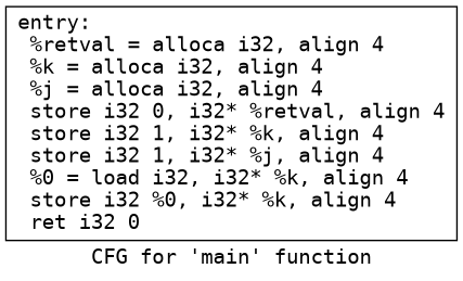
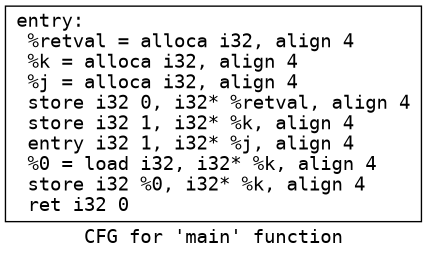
  digraph {
    label="CFG for 'main' function"
    fontname="DejaVu Sans Mono"
-   n1 [label="{entry:\l  %retval = alloca i32, align 4\l  %k = alloca i32, align 4\l  %j = alloca i32, align 4\l  store i32 0, i32* %retval, align 4\l  store i32 1, i32* %k, align 4\l  store i32 1, i32* %j, align 4\l  %0 = load i32, i32* %k, align 4\l  store i32 %0, i32* %k, align 4\l  ret i32 0\l}" shape=record fontname="DejaVu Sans Mono"]
+   n1 [label="{entry:\l  %retval = alloca i32, align 4\l  %k = alloca i32, align 4\l  %j = alloca i32, align 4\l  store i32 0, i32* %retval, align 4\l  store i32 1, i32* %k, align 4\l  entry i32 1, i32* %j, align 4\l  %0 = load i32, i32* %k, align 4\l  store i32 %0, i32* %k, align 4\l  ret i32 0\l}" shape=record fontname="DejaVu Sans Mono"]
  }
